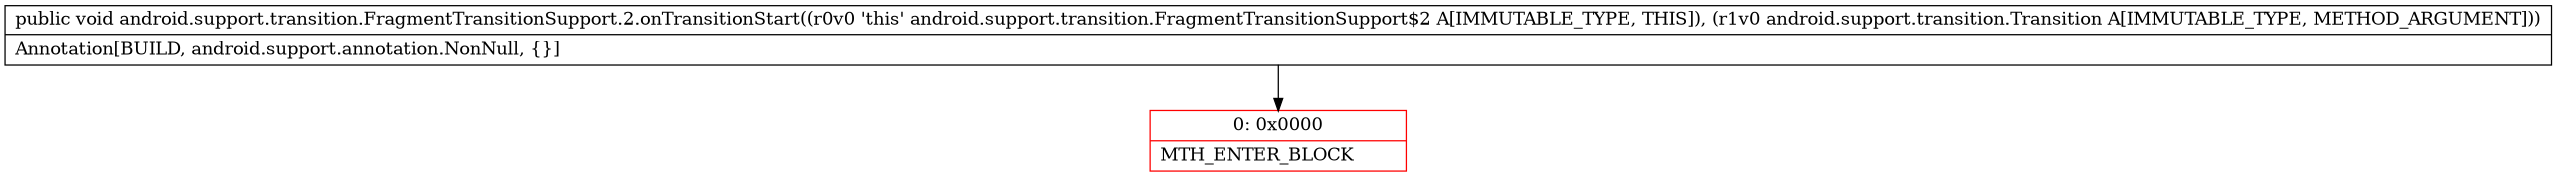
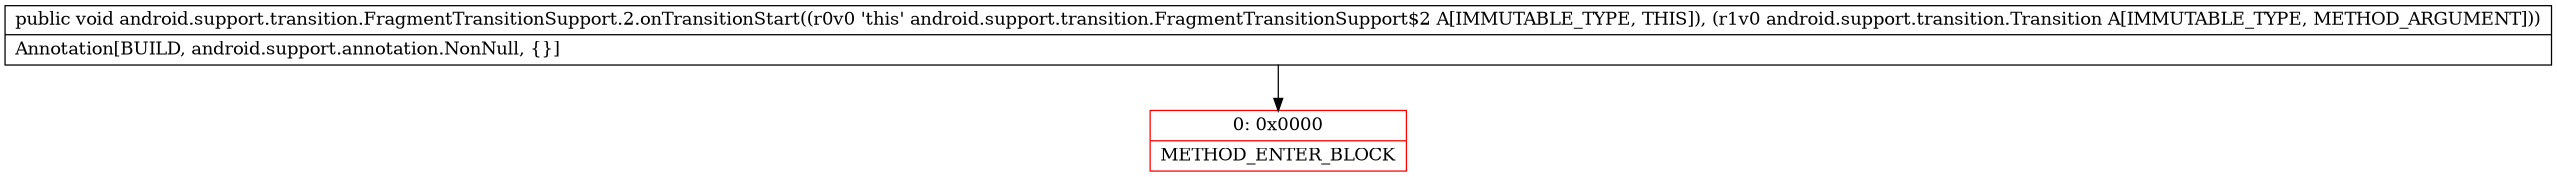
  digraph {
    node [shape=record]
-   n1 [color=red label="{0\:\ 0x0000|MTH_ENTER_BLOCK\l}"]
+   n1 [color=red label="{0\:\ 0x0000|METHOD_ENTER_BLOCK\l}"]
    n2 [label="{public void android.support.transition.FragmentTransitionSupport.2.onTransitionStart((r0v0 'this' android.support.transition.FragmentTransitionSupport$2 A[IMMUTABLE_TYPE, THIS]), (r1v0 android.support.transition.Transition A[IMMUTABLE_TYPE, METHOD_ARGUMENT]))  | Annotation[BUILD, android.support.annotation.NonNull, \{\}]\l}"]
    subgraph cluster_1 {
      label="R(0)"
    }
    n2 -> n1
  }
